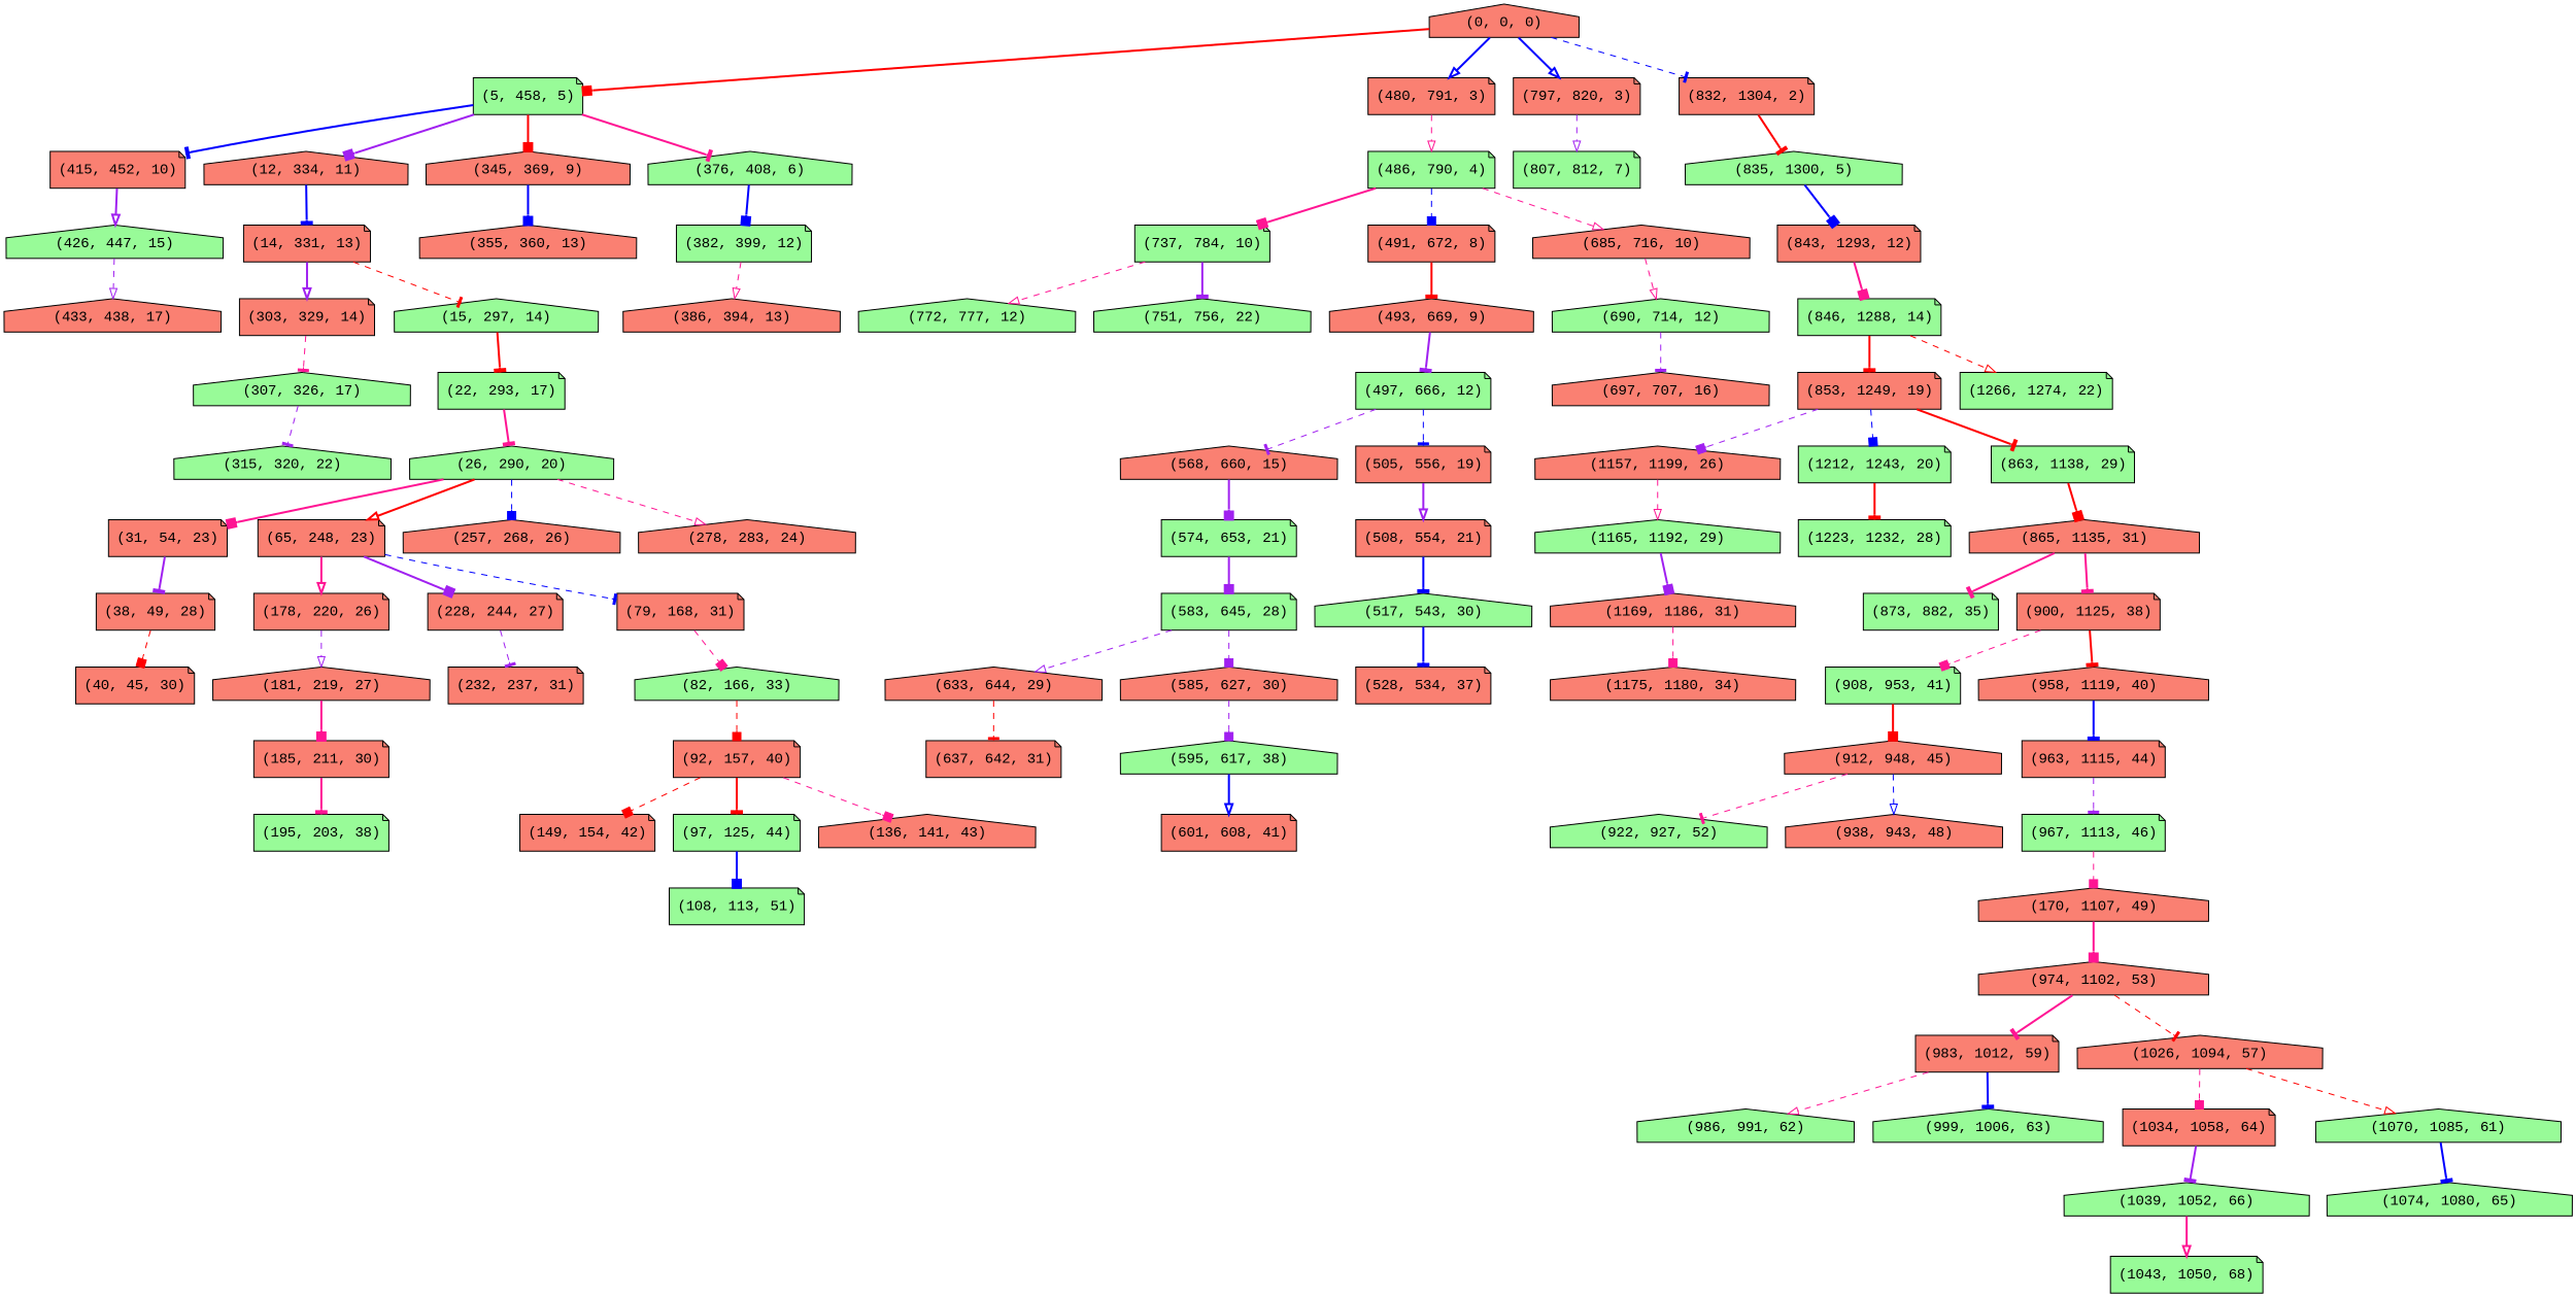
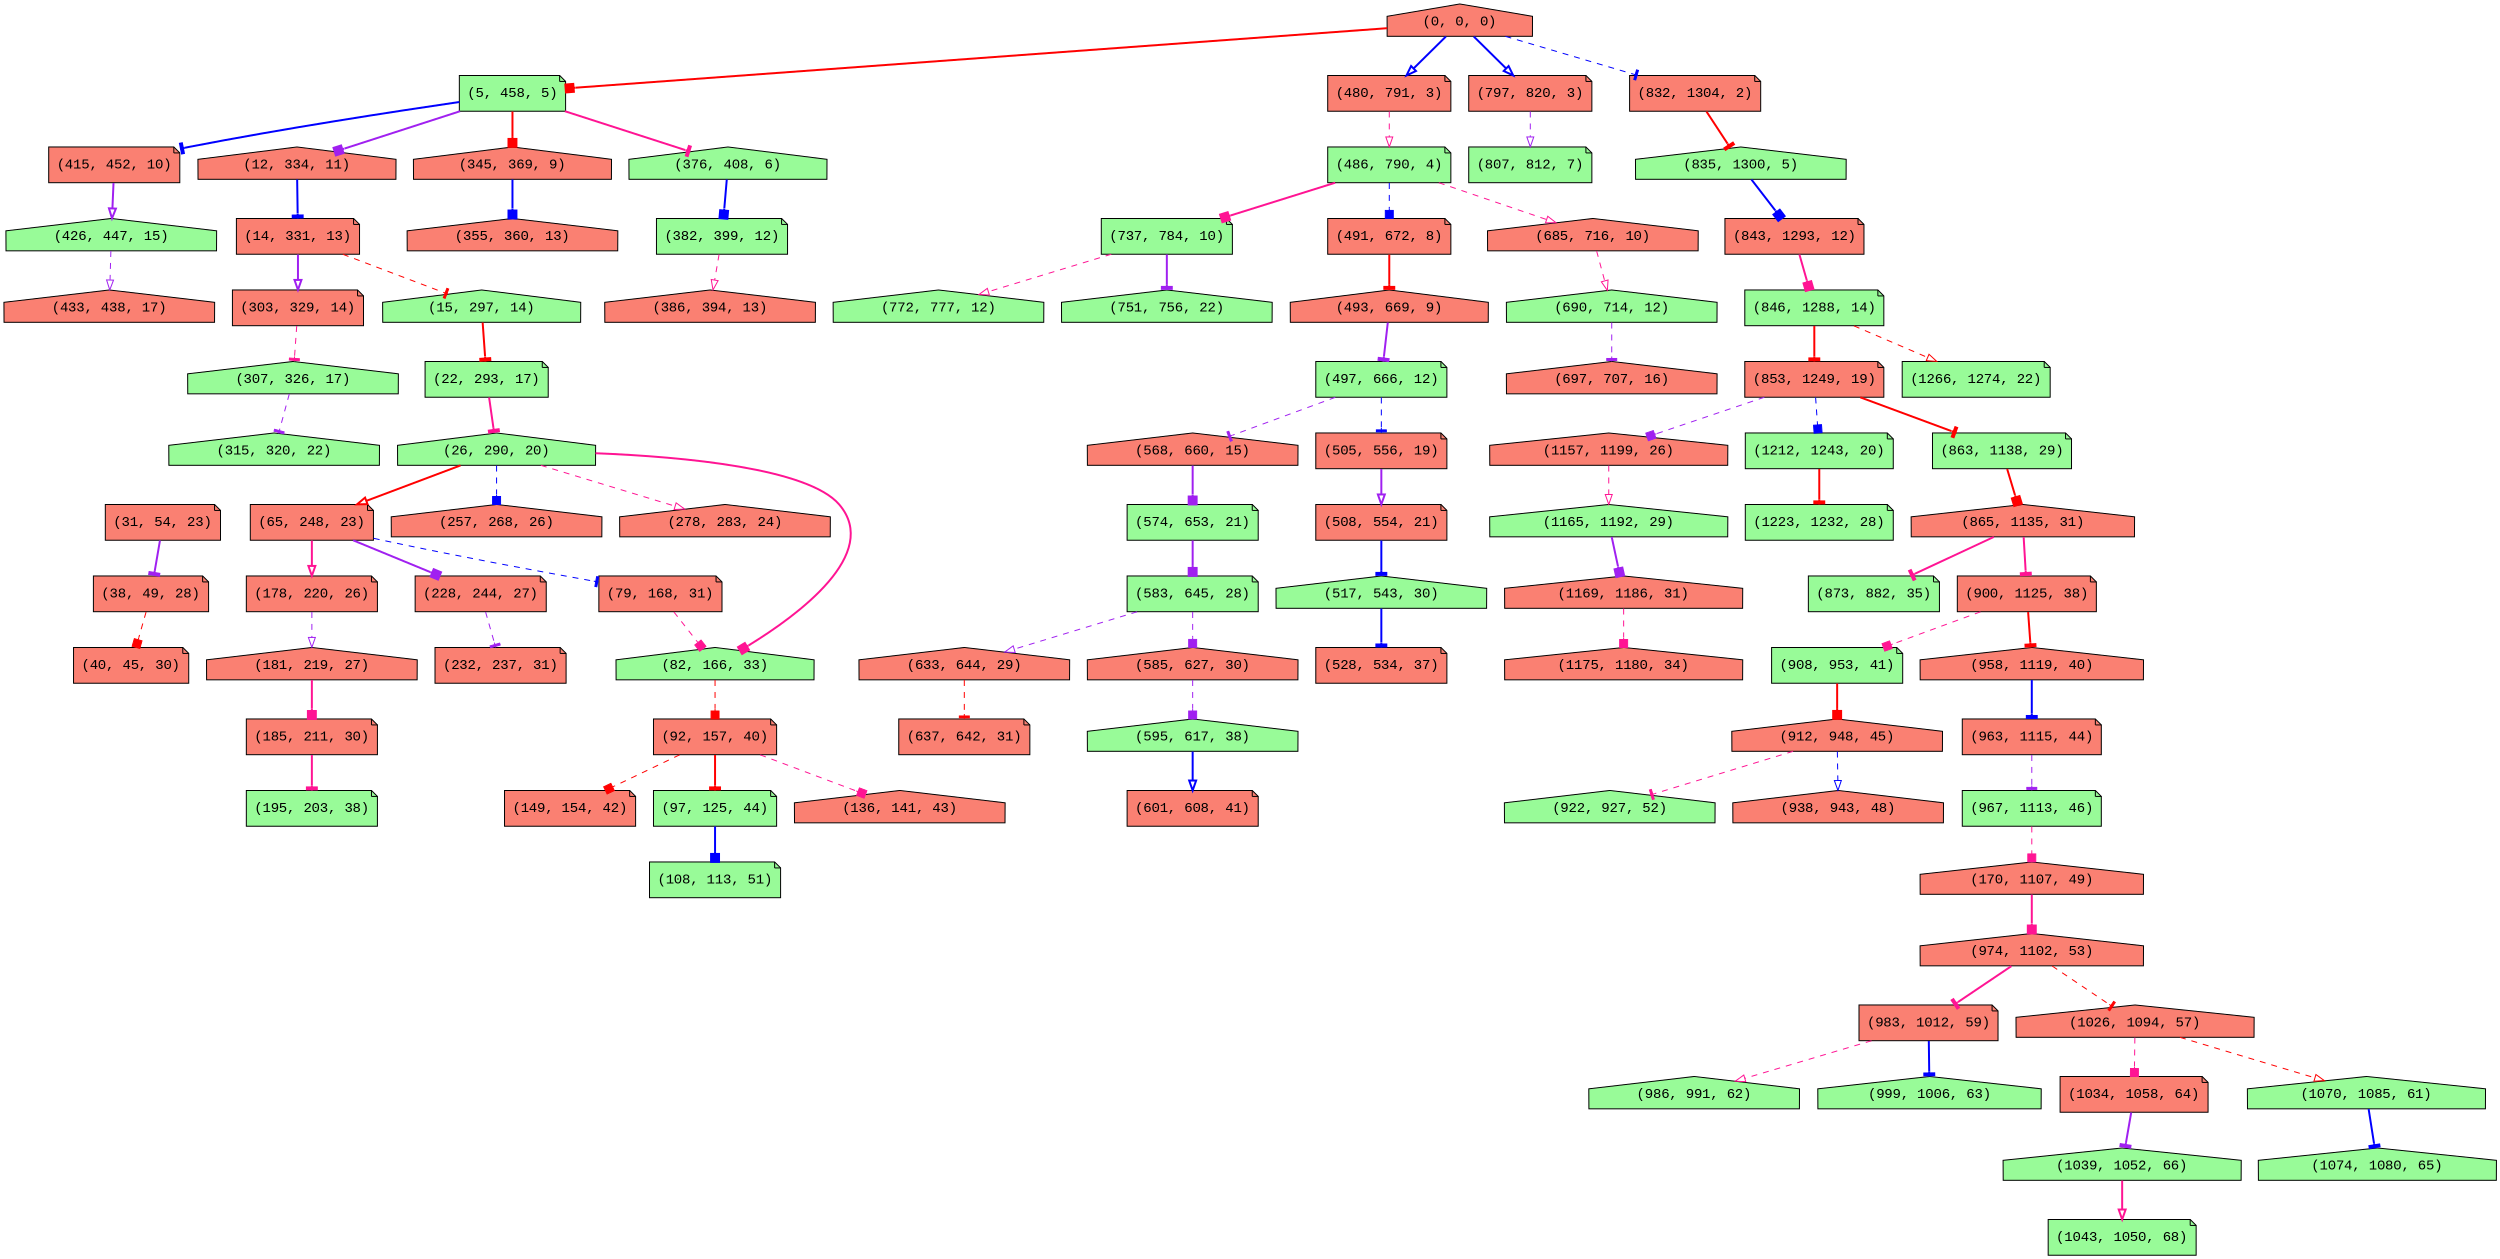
  digraph {
    fontname="Liberation Mono"
    node [fillcolor=salmon fontname="Liberation Mono" shape=note style=filled]
    edge [arrowhead=tee color=deeppink fontname="Liberation Mono" style=bold]
    "(0, 0, 0)" [shape=house]
    "(5, 458, 5)" [fillcolor=palegreen]
    "(480, 791, 3)"
    "(797, 820, 3)"
    "(832, 1304, 2)"
    "(12, 334, 11)" [shape=house]
    "(345, 369, 9)" [shape=house]
    "(376, 408, 6)" [fillcolor=palegreen shape=house]
    "(415, 452, 10)"
    "(486, 790, 4)" [fillcolor=palegreen]
    "(807, 812, 7)" [fillcolor=palegreen]
    "(835, 1300, 5)" [fillcolor=palegreen shape=house]
    "(14, 331, 13)"
    "(355, 360, 13)" [shape=house]
    "(382, 399, 12)" [fillcolor=palegreen]
    "(426, 447, 15)" [fillcolor=palegreen shape=house]
    "(15, 297, 14)" [fillcolor=palegreen shape=house]
    "(303, 329, 14)"
    "(22, 293, 17)" [fillcolor=palegreen]
    "(307, 326, 17)" [fillcolor=palegreen shape=house]
    "(26, 290, 20)" [fillcolor=palegreen shape=house]
    "(31, 54, 23)"
    "(65, 248, 23)"
    "(257, 268, 26)" [shape=house]
    "(278, 283, 24)" [shape=house]
    "(38, 49, 28)"
    "(79, 168, 31)"
    "(178, 220, 26)"
    "(228, 244, 27)"
    "(40, 45, 30)"
    "(82, 166, 33)" [fillcolor=palegreen shape=house]
    "(181, 219, 27)" [shape=house]
    "(232, 237, 31)"
    "(92, 157, 40)"
    "(97, 125, 44)" [fillcolor=palegreen]
    "(136, 141, 43)" [shape=house]
    "(149, 154, 42)"
    "(108, 113, 51)" [fillcolor=palegreen]
    "(185, 211, 30)"
    "(195, 203, 38)" [fillcolor=palegreen]
    "(315, 320, 22)" [fillcolor=palegreen shape=house]
    "(386, 394, 13)" [shape=house]
    "(433, 438, 17)" [shape=house]
    "(491, 672, 8)"
    "(685, 716, 10)" [shape=house]
    "(737, 784, 10)" [fillcolor=palegreen]
    "(493, 669, 9)" [shape=house]
    "(690, 714, 12)" [fillcolor=palegreen shape=house]
    "(751, 756, 22)" [fillcolor=palegreen shape=house]
    "(772, 777, 12)" [fillcolor=palegreen shape=house]
    "(497, 666, 12)" [fillcolor=palegreen]
    "(505, 556, 19)"
    "(568, 660, 15)" [shape=house]
    "(508, 554, 21)"
    "(574, 653, 21)" [fillcolor=palegreen]
    "(517, 543, 30)" [fillcolor=palegreen shape=house]
    "(528, 534, 37)"
    "(583, 645, 28)" [fillcolor=palegreen]
    "(585, 627, 30)" [shape=house]
    "(633, 644, 29)" [shape=house]
    "(595, 617, 38)" [fillcolor=palegreen shape=house]
    "(637, 642, 31)"
    "(601, 608, 41)"
    "(697, 707, 16)" [shape=house]
    "(843, 1293, 12)"
    "(846, 1288, 14)" [fillcolor=palegreen]
    "(853, 1249, 19)"
    "(1266, 1274, 22)" [fillcolor=palegreen]
    "(863, 1138, 29)" [fillcolor=palegreen]
    "(1157, 1199, 26)" [shape=house]
    "(1212, 1243, 20)" [fillcolor=palegreen]
    "(865, 1135, 31)" [shape=house]
    "(1165, 1192, 29)" [fillcolor=palegreen shape=house]
    "(1223, 1232, 28)" [fillcolor=palegreen]
    "(873, 882, 35)" [fillcolor=palegreen]
    "(900, 1125, 38)"
    "(908, 953, 41)" [fillcolor=palegreen]
    "(958, 1119, 40)" [shape=house]
    "(912, 948, 45)" [shape=house]
    "(963, 1115, 44)"
    "(922, 927, 52)" [fillcolor=palegreen shape=house]
    "(938, 943, 48)" [shape=house]
    "(967, 1113, 46)" [fillcolor=palegreen]
    n84 [label="(170, 1107, 49)" shape=house]
    "(974, 1102, 53)" [shape=house]
    "(983, 1012, 59)"
    "(1026, 1094, 57)" [shape=house]
    "(986, 991, 62)" [fillcolor=palegreen shape=house]
    "(999, 1006, 63)" [fillcolor=palegreen shape=house]
    "(1034, 1058, 64)"
    "(1070, 1085, 61)" [fillcolor=palegreen shape=house]
    "(1039, 1052, 66)" [fillcolor=palegreen shape=house]
    "(1074, 1080, 65)" [fillcolor=palegreen shape=house]
    "(1043, 1050, 68)" [fillcolor=palegreen]
    "(1169, 1186, 31)" [shape=house]
    "(1175, 1180, 34)" [shape=house]
    "(0, 0, 0)" -> "(5, 458, 5)" [arrowhead=box color=red]
    "(0, 0, 0)" -> "(480, 791, 3)" [arrowhead=onormal color=blue]
    "(0, 0, 0)" -> "(797, 820, 3)" [arrowhead=onormal color=blue]
    "(0, 0, 0)" -> "(832, 1304, 2)" [color=blue style=dashed]
    "(5, 458, 5)" -> "(12, 334, 11)" [arrowhead=box color=purple]
    "(5, 458, 5)" -> "(345, 369, 9)" [arrowhead=box color=red]
    "(5, 458, 5)" -> "(376, 408, 6)"
    "(5, 458, 5)" -> "(415, 452, 10)" [color=blue]
    "(480, 791, 3)" -> "(486, 790, 4)" [arrowhead=onormal style=dashed]
    "(797, 820, 3)" -> "(807, 812, 7)" [arrowhead=onormal color=purple style=dashed]
    "(832, 1304, 2)" -> "(835, 1300, 5)" [color=red]
    "(12, 334, 11)" -> "(14, 331, 13)" [color=blue]
    "(345, 369, 9)" -> "(355, 360, 13)" [arrowhead=box color=blue]
    "(376, 408, 6)" -> "(382, 399, 12)" [arrowhead=box color=blue]
    "(415, 452, 10)" -> "(426, 447, 15)" [arrowhead=onormal color=purple]
    "(486, 790, 4)" -> "(491, 672, 8)" [arrowhead=box color=blue style=dashed]
    "(486, 790, 4)" -> "(685, 716, 10)" [arrowhead=onormal style=dashed]
    "(486, 790, 4)" -> "(737, 784, 10)" [arrowhead=box]
    "(835, 1300, 5)" -> "(843, 1293, 12)" [arrowhead=box color=blue]
    "(14, 331, 13)" -> "(15, 297, 14)" [color=red style=dashed]
    "(14, 331, 13)" -> "(303, 329, 14)" [arrowhead=onormal color=purple]
    "(382, 399, 12)" -> "(386, 394, 13)" [arrowhead=onormal style=dashed]
    "(426, 447, 15)" -> "(433, 438, 17)" [arrowhead=onormal color=purple style=dashed]
    "(15, 297, 14)" -> "(22, 293, 17)" [color=red]
    "(303, 329, 14)" -> "(307, 326, 17)" [style=dashed]
    "(22, 293, 17)" -> "(26, 290, 20)"
    "(307, 326, 17)" -> "(315, 320, 22)" [color=purple style=dashed]
-   "(26, 290, 20)" -> "(31, 54, 23)" [arrowhead=box]
+   "(26, 290, 20)" -> "(82, 166, 33)" [arrowhead=box]
    "(26, 290, 20)" -> "(65, 248, 23)" [arrowhead=onormal color=red]
    "(26, 290, 20)" -> "(257, 268, 26)" [arrowhead=box color=blue style=dashed]
    "(26, 290, 20)" -> "(278, 283, 24)" [arrowhead=onormal style=dashed]
    "(31, 54, 23)" -> "(38, 49, 28)" [color=purple]
    "(65, 248, 23)" -> "(79, 168, 31)" [color=blue style=dashed]
    "(65, 248, 23)" -> "(178, 220, 26)" [arrowhead=onormal]
    "(65, 248, 23)" -> "(228, 244, 27)" [arrowhead=box color=purple]
    "(38, 49, 28)" -> "(40, 45, 30)" [arrowhead=box color=red style=dashed]
    "(79, 168, 31)" -> "(82, 166, 33)" [arrowhead=box style=dashed]
    "(178, 220, 26)" -> "(181, 219, 27)" [arrowhead=onormal color=purple style=dashed]
    "(228, 244, 27)" -> "(232, 237, 31)" [color=purple style=dashed]
    "(82, 166, 33)" -> "(92, 157, 40)" [arrowhead=box color=red style=dashed]
    "(181, 219, 27)" -> "(185, 211, 30)" [arrowhead=box]
    "(92, 157, 40)" -> "(97, 125, 44)" [color=red]
    "(92, 157, 40)" -> "(136, 141, 43)" [arrowhead=box style=dashed]
    "(92, 157, 40)" -> "(149, 154, 42)" [arrowhead=box color=red style=dashed]
    "(97, 125, 44)" -> "(108, 113, 51)" [arrowhead=box color=blue]
    "(185, 211, 30)" -> "(195, 203, 38)"
    "(491, 672, 8)" -> "(493, 669, 9)" [color=red]
    "(685, 716, 10)" -> "(690, 714, 12)" [arrowhead=onormal style=dashed]
    "(737, 784, 10)" -> "(751, 756, 22)" [color=purple]
    "(737, 784, 10)" -> "(772, 777, 12)" [arrowhead=onormal style=dashed]
    "(493, 669, 9)" -> "(497, 666, 12)" [color=purple]
    "(690, 714, 12)" -> "(697, 707, 16)" [color=purple style=dashed]
    "(497, 666, 12)" -> "(505, 556, 19)" [color=blue style=dashed]
    "(497, 666, 12)" -> "(568, 660, 15)" [color=purple style=dashed]
    "(505, 556, 19)" -> "(508, 554, 21)" [arrowhead=onormal color=purple]
    "(568, 660, 15)" -> "(574, 653, 21)" [arrowhead=box color=purple]
    "(508, 554, 21)" -> "(517, 543, 30)" [color=blue]
    "(574, 653, 21)" -> "(583, 645, 28)" [arrowhead=box color=purple]
    "(517, 543, 30)" -> "(528, 534, 37)" [color=blue]
    "(583, 645, 28)" -> "(585, 627, 30)" [arrowhead=box color=purple style=dashed]
    "(583, 645, 28)" -> "(633, 644, 29)" [arrowhead=onormal color=purple style=dashed]
    "(585, 627, 30)" -> "(595, 617, 38)" [arrowhead=box color=purple style=dashed]
    "(633, 644, 29)" -> "(637, 642, 31)" [color=red style=dashed]
    "(595, 617, 38)" -> "(601, 608, 41)" [arrowhead=onormal color=blue]
    "(843, 1293, 12)" -> "(846, 1288, 14)" [arrowhead=box]
    "(846, 1288, 14)" -> "(853, 1249, 19)" [color=red]
    "(846, 1288, 14)" -> "(1266, 1274, 22)" [arrowhead=onormal color=red style=dashed]
    "(853, 1249, 19)" -> "(863, 1138, 29)" [color=red]
    "(853, 1249, 19)" -> "(1157, 1199, 26)" [arrowhead=box color=purple style=dashed]
    "(853, 1249, 19)" -> "(1212, 1243, 20)" [arrowhead=box color=blue style=dashed]
    "(863, 1138, 29)" -> "(865, 1135, 31)" [arrowhead=box color=red]
    "(1157, 1199, 26)" -> "(1165, 1192, 29)" [arrowhead=onormal style=dashed]
    "(1212, 1243, 20)" -> "(1223, 1232, 28)" [color=red]
    "(865, 1135, 31)" -> "(873, 882, 35)"
    "(865, 1135, 31)" -> "(900, 1125, 38)"
    "(1165, 1192, 29)" -> "(1169, 1186, 31)" [arrowhead=box color=purple]
    "(900, 1125, 38)" -> "(908, 953, 41)" [arrowhead=box style=dashed]
    "(900, 1125, 38)" -> "(958, 1119, 40)" [color=red]
    "(908, 953, 41)" -> "(912, 948, 45)" [arrowhead=box color=red]
    "(958, 1119, 40)" -> "(963, 1115, 44)" [color=blue]
    "(912, 948, 45)" -> "(922, 927, 52)" [style=dashed]
    "(912, 948, 45)" -> "(938, 943, 48)" [arrowhead=onormal color=blue style=dashed]
    "(963, 1115, 44)" -> "(967, 1113, 46)" [color=purple style=dashed]
    "(967, 1113, 46)" -> n84 [arrowhead=box style=dashed]
    n84 -> "(974, 1102, 53)" [arrowhead=box]
    "(974, 1102, 53)" -> "(983, 1012, 59)"
    "(974, 1102, 53)" -> "(1026, 1094, 57)" [color=red style=dashed]
    "(983, 1012, 59)" -> "(986, 991, 62)" [arrowhead=onormal style=dashed]
    "(983, 1012, 59)" -> "(999, 1006, 63)" [color=blue]
    "(1026, 1094, 57)" -> "(1034, 1058, 64)" [arrowhead=box style=dashed]
    "(1026, 1094, 57)" -> "(1070, 1085, 61)" [arrowhead=onormal color=red style=dashed]
    "(1034, 1058, 64)" -> "(1039, 1052, 66)" [color=purple]
    "(1070, 1085, 61)" -> "(1074, 1080, 65)" [color=blue]
    "(1039, 1052, 66)" -> "(1043, 1050, 68)" [arrowhead=onormal]
    "(1169, 1186, 31)" -> "(1175, 1180, 34)" [arrowhead=box style=dashed]
  }
